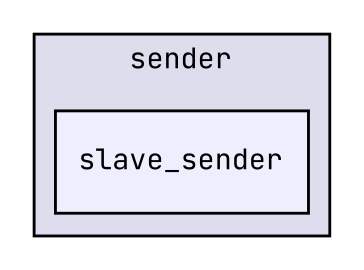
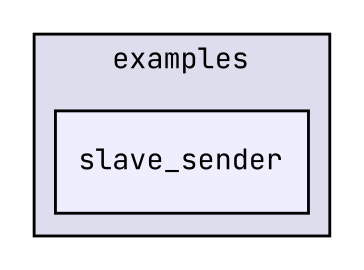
  digraph {
    compound=true
    fontname="JetBrains Mono"
    n1 [fillcolor="#eeeeff" fontname="JetBrains Mono" fontsize=10 label=slave_sender pencolor=black shape=box style=filled]
    subgraph cluster_1 {
      bgcolor="#ddddee"
      fontsize=10
-     label=sender
+     label=examples
      pencolor=black
      n1
    }
  }
